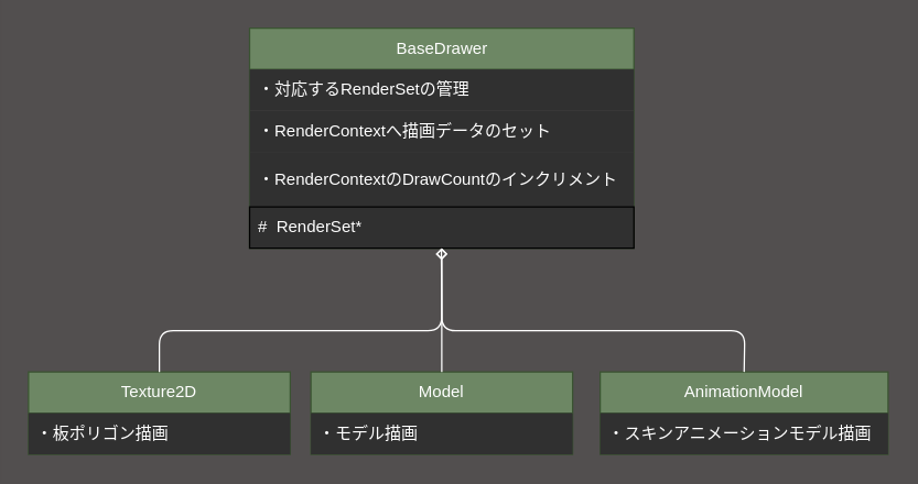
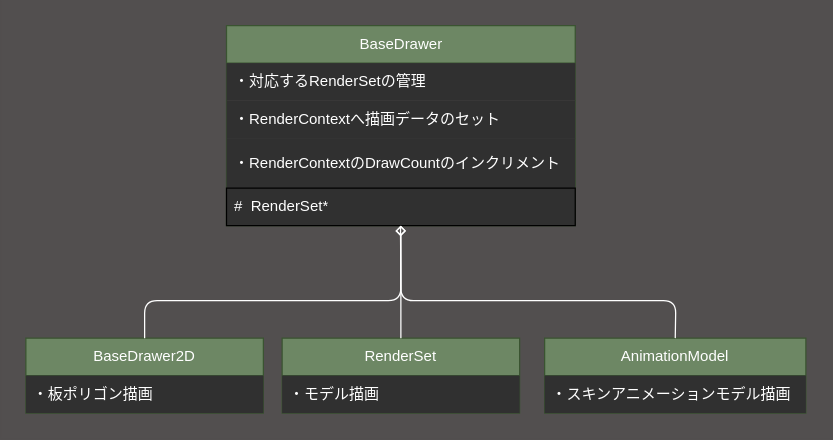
  <mxCell id="0" />
  <mxCell id="1" parent="0" />
  <mxCell id="2" value="" style="group;resizeWidth=0;resizeHeight=0;" parent="1" vertex="1" connectable="0"><mxGeometry x="180.5" y="20" width="279" height="160" as="geometry" /></mxCell>
  <mxCell id="3" value="BaseDrawer" style="swimlane;fontStyle=0;childLayout=stackLayout;horizontal=1;startSize=30;horizontalStack=0;resizeParent=1;resizeParentMax=0;resizeLast=0;collapsible=1;marginBottom=0;whiteSpace=wrap;html=1;fillColor=#6d8764;fontColor=#ffffff;strokeColor=#3A5431;" parent="2" vertex="1"><mxGeometry width="279" height="160" as="geometry" /></mxCell>
  <mxCell id="4" value="・対応するRenderSetの管理" style="text;align=left;verticalAlign=middle;spacingLeft=4;spacingRight=4;overflow=hidden;points=[[0,0.5],[1,0.5]];portConstraint=eastwest;rotatable=0;whiteSpace=wrap;html=1;fillColor=#303030;fontColor=#FFFFFF;" parent="3" vertex="1"><mxGeometry y="30" width="279" height="30" as="geometry" /></mxCell>
  <mxCell id="5" value="・RenderContextへ描画データのセット" style="text;align=left;verticalAlign=middle;spacingLeft=4;spacingRight=4;overflow=hidden;points=[[0,0.5],[1,0.5]];portConstraint=eastwest;rotatable=0;whiteSpace=wrap;html=1;fillColor=#303030;fontColor=#FFFFFF;" vertex="1" parent="3"><mxGeometry y="60" width="279" height="30" as="geometry" /></mxCell>
  <mxCell id="6" value="・RenderContextのDrawCountのインクリメント" style="text;align=left;verticalAlign=middle;spacingLeft=4;spacingRight=4;overflow=hidden;points=[[0,0.5],[1,0.5]];portConstraint=eastwest;rotatable=0;whiteSpace=wrap;html=1;fillColor=#303030;fontColor=#FFFFFF;" vertex="1" parent="3"><mxGeometry y="90" width="279" height="40" as="geometry" /></mxCell>
  <mxCell id="7" value="#&amp;nbsp; RenderSet*" style="text;align=left;verticalAlign=middle;spacingLeft=4;spacingRight=4;overflow=hidden;points=[[0,0.5],[1,0.5]];portConstraint=eastwest;rotatable=0;whiteSpace=wrap;html=1;fillColor=#303030;fontColor=#FFFFFF;strokeColor=default;" parent="3" vertex="1"><mxGeometry y="130" width="279" height="30" as="geometry" /></mxCell>
  <mxCell id="8" value="" style="group;resizeWidth=0;resizeHeight=0;" parent="1" vertex="1" connectable="0"><mxGeometry x="20" y="270" width="190" height="60" as="geometry" /></mxCell>
- <mxCell id="9" value="Texture2D" style="swimlane;fontStyle=0;childLayout=stackLayout;horizontal=1;startSize=30;horizontalStack=0;resizeParent=1;resizeParentMax=0;resizeLast=0;collapsible=1;marginBottom=0;whiteSpace=wrap;html=1;fillColor=#6d8764;fontColor=#ffffff;strokeColor=#3A5431;" parent="8" vertex="1"><mxGeometry width="190" height="60" as="geometry" /></mxCell>
+ <mxCell id="9" value="BaseDrawer2D" style="swimlane;fontStyle=0;childLayout=stackLayout;horizontal=1;startSize=30;horizontalStack=0;resizeParent=1;resizeParentMax=0;resizeLast=0;collapsible=1;marginBottom=0;whiteSpace=wrap;html=1;fillColor=#6d8764;fontColor=#ffffff;strokeColor=#3A5431;" parent="8" vertex="1"><mxGeometry width="190" height="60" as="geometry" /></mxCell>
  <mxCell id="10" value="・板ポリゴン描画" style="text;align=left;verticalAlign=middle;spacingLeft=4;spacingRight=4;overflow=hidden;points=[[0,0.5],[1,0.5]];portConstraint=eastwest;rotatable=0;whiteSpace=wrap;html=1;fillColor=#303030;fontColor=#FFFFFF;" parent="9" vertex="1"><mxGeometry y="30" width="190" height="30" as="geometry" /></mxCell>
  <mxCell id="11" value="" style="group;resizeWidth=0;resizeHeight=0;" parent="1" vertex="1" connectable="0"><mxGeometry x="225" y="270" width="190" height="60" as="geometry" /></mxCell>
- <mxCell id="12" value="Model" style="swimlane;fontStyle=0;childLayout=stackLayout;horizontal=1;startSize=30;horizontalStack=0;resizeParent=1;resizeParentMax=0;resizeLast=0;collapsible=1;marginBottom=0;whiteSpace=wrap;html=1;fillColor=#6d8764;fontColor=#ffffff;strokeColor=#3A5431;" parent="11" vertex="1"><mxGeometry width="190" height="60" as="geometry" /></mxCell>
+ <mxCell id="12" value="RenderSet" style="swimlane;fontStyle=0;childLayout=stackLayout;horizontal=1;startSize=30;horizontalStack=0;resizeParent=1;resizeParentMax=0;resizeLast=0;collapsible=1;marginBottom=0;whiteSpace=wrap;html=1;fillColor=#6d8764;fontColor=#ffffff;strokeColor=#3A5431;" parent="11" vertex="1"><mxGeometry width="190" height="60" as="geometry" /></mxCell>
  <mxCell id="13" value="・モデル描画" style="text;align=left;verticalAlign=middle;spacingLeft=4;spacingRight=4;overflow=hidden;points=[[0,0.5],[1,0.5]];portConstraint=eastwest;rotatable=0;whiteSpace=wrap;html=1;fillColor=#303030;fontColor=#FFFFFF;" parent="12" vertex="1"><mxGeometry y="30" width="190" height="30" as="geometry" /></mxCell>
  <mxCell id="14" value="" style="group;resizeWidth=0;resizeHeight=0;" parent="1" vertex="1" connectable="0"><mxGeometry x="435" y="270" width="209" height="60" as="geometry" /></mxCell>
  <mxCell id="15" value="AnimationModel" style="swimlane;fontStyle=0;childLayout=stackLayout;horizontal=1;startSize=30;horizontalStack=0;resizeParent=1;resizeParentMax=0;resizeLast=0;collapsible=1;marginBottom=0;whiteSpace=wrap;html=1;fillColor=#6d8764;fontColor=#ffffff;strokeColor=#3A5431;" parent="14" vertex="1"><mxGeometry width="209" height="60" as="geometry" /></mxCell>
  <mxCell id="16" value="・スキンアニメーションモデル描画" style="text;align=left;verticalAlign=middle;spacingLeft=4;spacingRight=4;overflow=hidden;points=[[0,0.5],[1,0.5]];portConstraint=eastwest;rotatable=0;whiteSpace=wrap;html=1;fillColor=#303030;fontColor=#FFFFFF;" parent="15" vertex="1"><mxGeometry y="30" width="209" height="30" as="geometry" /></mxCell>
  <mxCell id="17" value="" style="edgeStyle=none;html=1;endArrow=diamond;endFill=0;entryX=0.499;entryY=1;entryDx=0;entryDy=0;exitX=0.5;exitY=0;exitDx=0;exitDy=0;entryPerimeter=0;fontColor=#F0F0F0;strokeColor=#FFFFFF;" parent="1" source="15" target="7" edge="1"><mxGeometry relative="1" as="geometry"><mxPoint x="405" y="282.86" as="sourcePoint" /><mxPoint x="405" y="185.86" as="targetPoint" /><Array as="points"><mxPoint x="540" y="240" /><mxPoint x="320" y="240" /></Array></mxGeometry></mxCell>
  <mxCell id="18" value="" style="edgeStyle=none;html=1;endArrow=diamond;endFill=0;exitX=0.5;exitY=0;exitDx=0;exitDy=0;fontColor=#F0F0F0;strokeColor=#FFFFFF;" parent="1" source="12" target="3" edge="1"><mxGeometry relative="1" as="geometry" /></mxCell>
  <mxCell id="19" value="" style="edgeStyle=none;html=1;endArrow=none;endFill=0;entryX=0.499;entryY=1.016;entryDx=0;entryDy=0;exitX=0.5;exitY=0;exitDx=0;exitDy=0;entryPerimeter=0;fontColor=#F0F0F0;strokeColor=#FFFFFF;" parent="1" source="9" target="7" edge="1"><mxGeometry relative="1" as="geometry"><mxPoint x="330" y="280" as="sourcePoint" /><mxPoint x="330" y="183" as="targetPoint" /><Array as="points"><mxPoint x="115" y="240" /><mxPoint x="320" y="240" /></Array></mxGeometry></mxCell>
